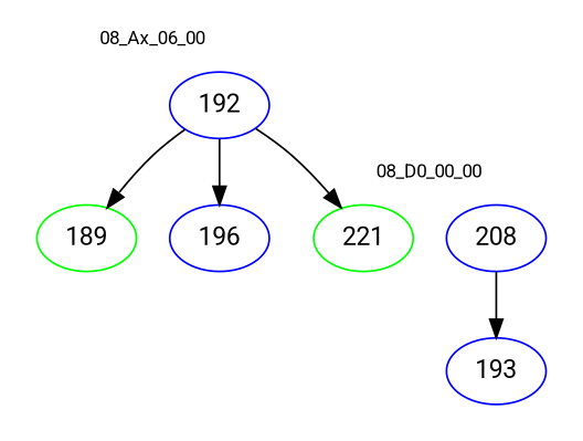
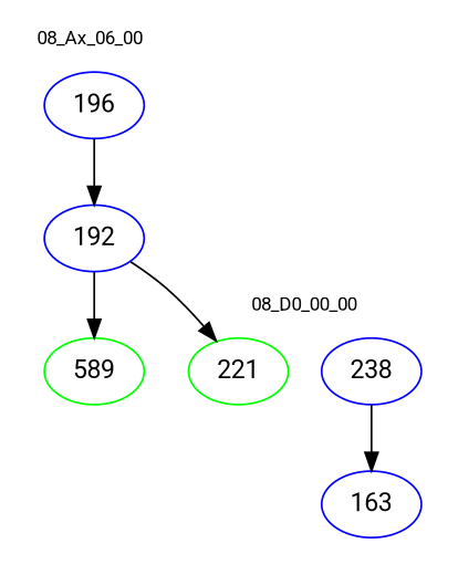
  digraph {
    fontname=Roboto
    node [color=blue fontname=Roboto]
    edge [color=black fontname=Roboto]
    n1 [label=192]
-   n2 [color=green label=189]
+   n2 [color=green label=589]
    n3 [label=196]
-   n4 [label=208]
-   n5 [label=193]
+   n4 [label=238]
+   n5 [label=163]
    n6 [color=green label=221]
    subgraph cluster_1 {
      color=white
      fontsize=10
      label="08_Ax_06_00"
      n1
      n2
      n3
    }
    subgraph cluster_2 {
      color=white
      fontsize=10
      label="08_D0_00_00"
      n4
      n5
      n6
    }
    n1 -> n2
-   n1 -> n3
+   n3 -> n1
    n1 -> n6
    n4 -> n5
  }
